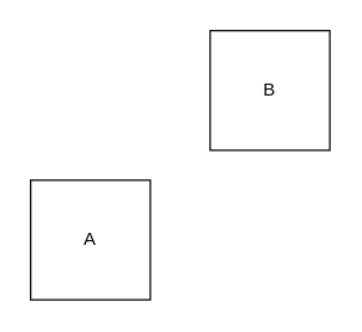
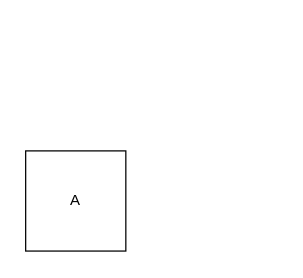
  <mxCell id="0" />
  <mxCell id="1" parent="0" />
  <mxCell id="2" value="A" style="whiteSpace=wrap;html=1;aspect=fixed;" parent="1" vertex="1"><mxGeometry x="20" y="120" width="80" height="80" as="geometry" /></mxCell>
- <mxCell id="3" value="B" style="whiteSpace=wrap;html=1;aspect=fixed;" parent="1" vertex="1"><mxGeometry x="140" y="20" width="80" height="80" as="geometry" /></mxCell>
